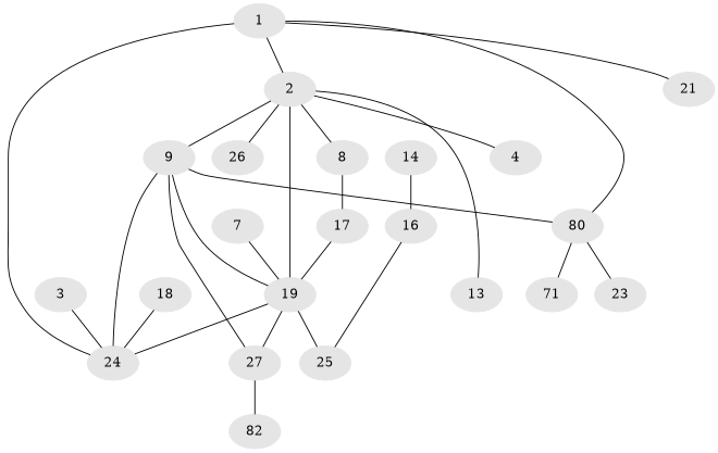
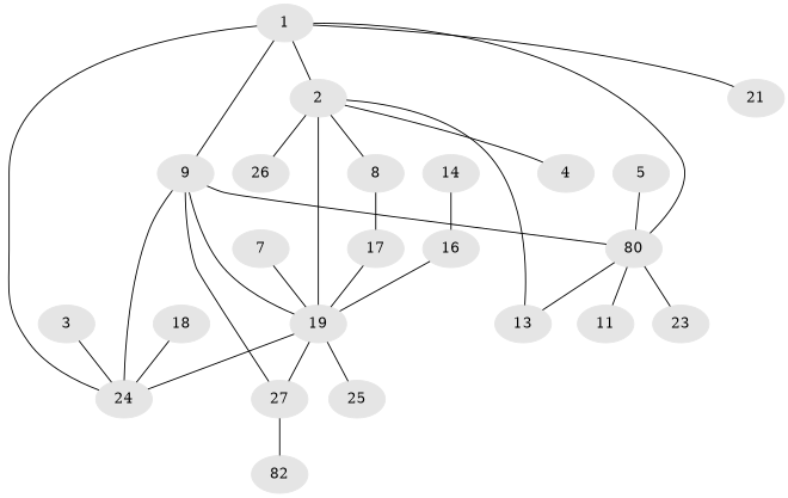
  graph {
    node [color=gray90 style=filled]
    edge [weight=1.0]
    1
    2
    n3 [label=80]
    24
    21
    4
    8
    9
    13
    19
    26
-   11 [label=71]
+   11
    23
    17
    n15 [label=27]
    25
    3
+   5
    7
    n20 [label=82]
    14
    16
    18
    1 -- 2
    1 -- n3
    1 -- 24 [weight=2.0]
    1 -- 21
    2 -- 4
    2 -- 8
-   2 -- 9
+   1 -- 9
    2 -- 13
    2 -- 19 [weight=2.0]
    2 -- 26
+   n3 -- 13
    n3 -- 11
    n3 -- 23
    8 -- 17
    9 -- n3
    9 -- 24 [weight=2.0]
    9 -- 19
    9 -- n15
    19 -- 24
    19 -- n15
    19 -- 25
    17 -- 19
    n15 -- n20
    3 -- 24
+   5 -- n3
    7 -- 19
    14 -- 16
-   16 -- 25
+   16 -- 19
    18 -- 24
  }
